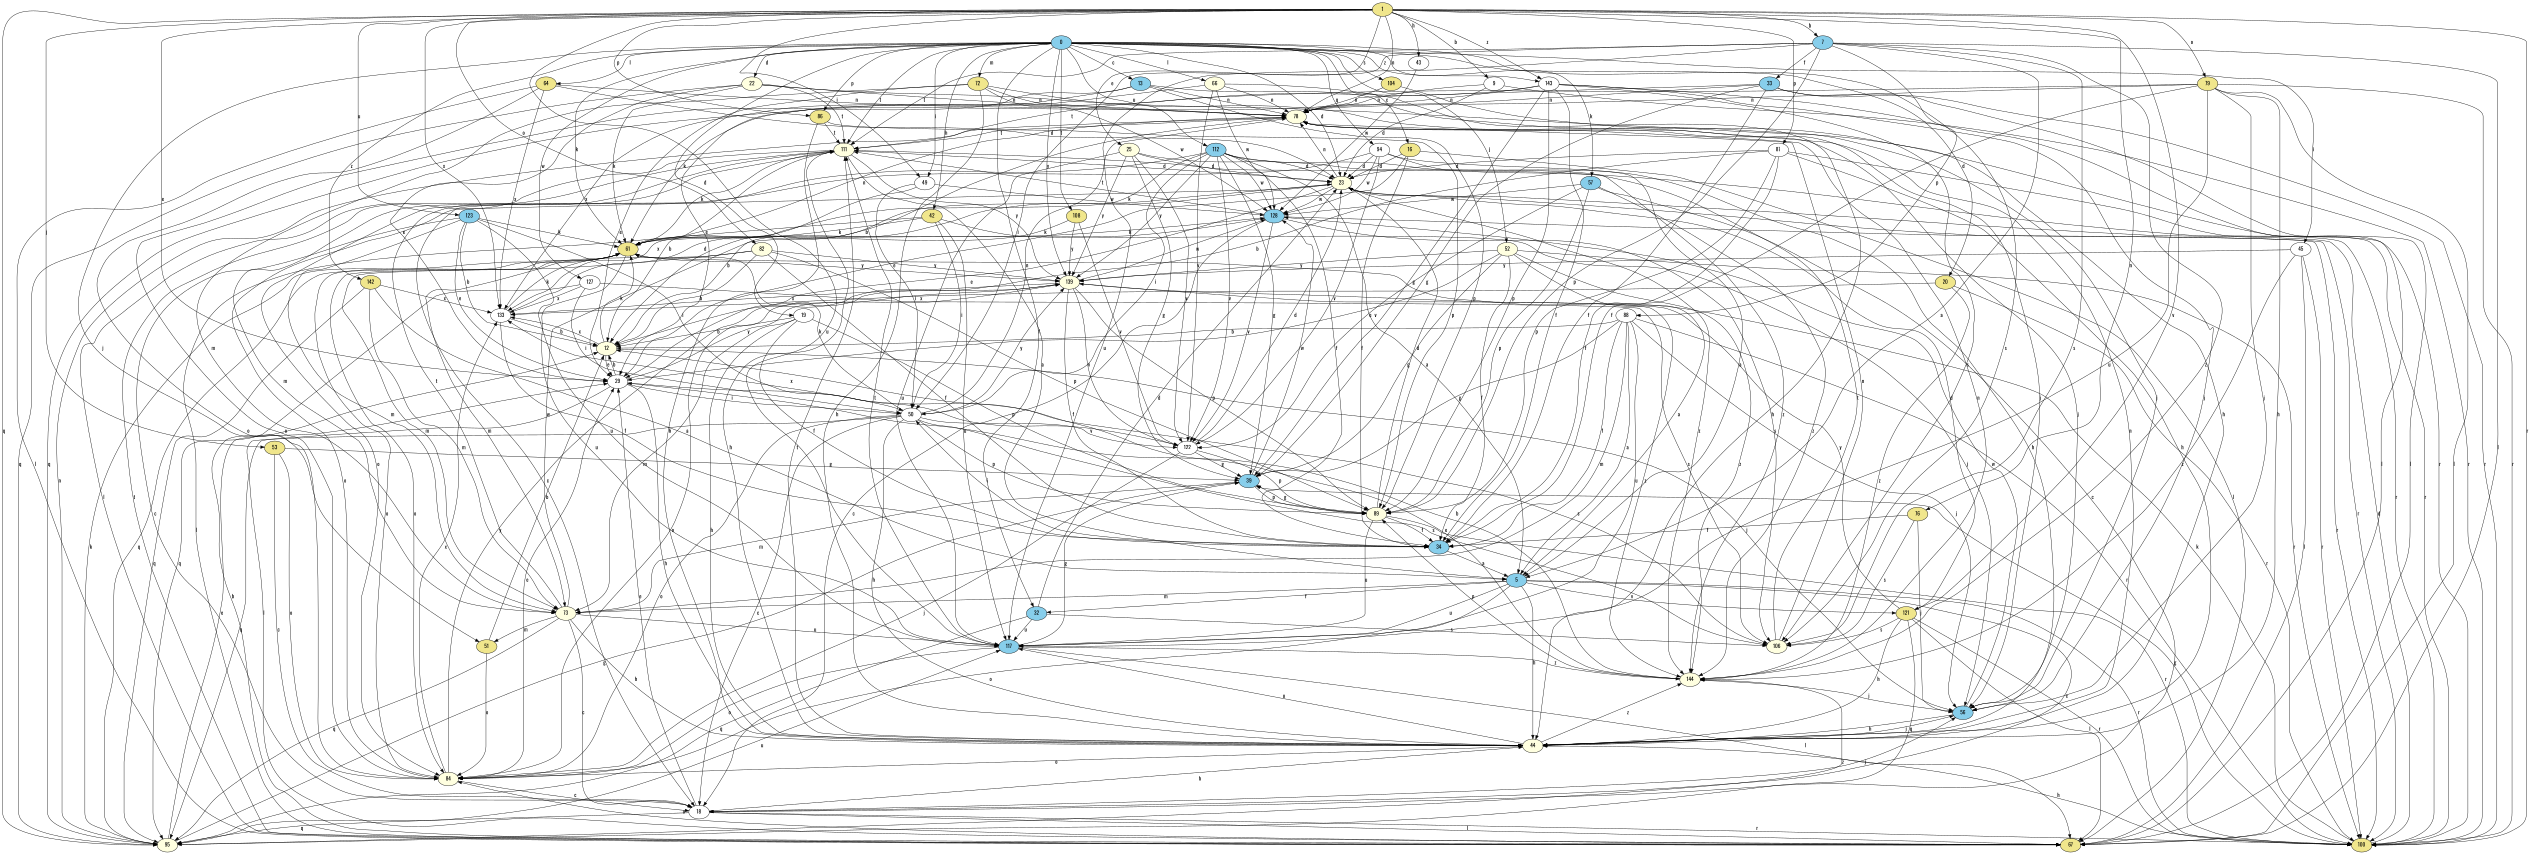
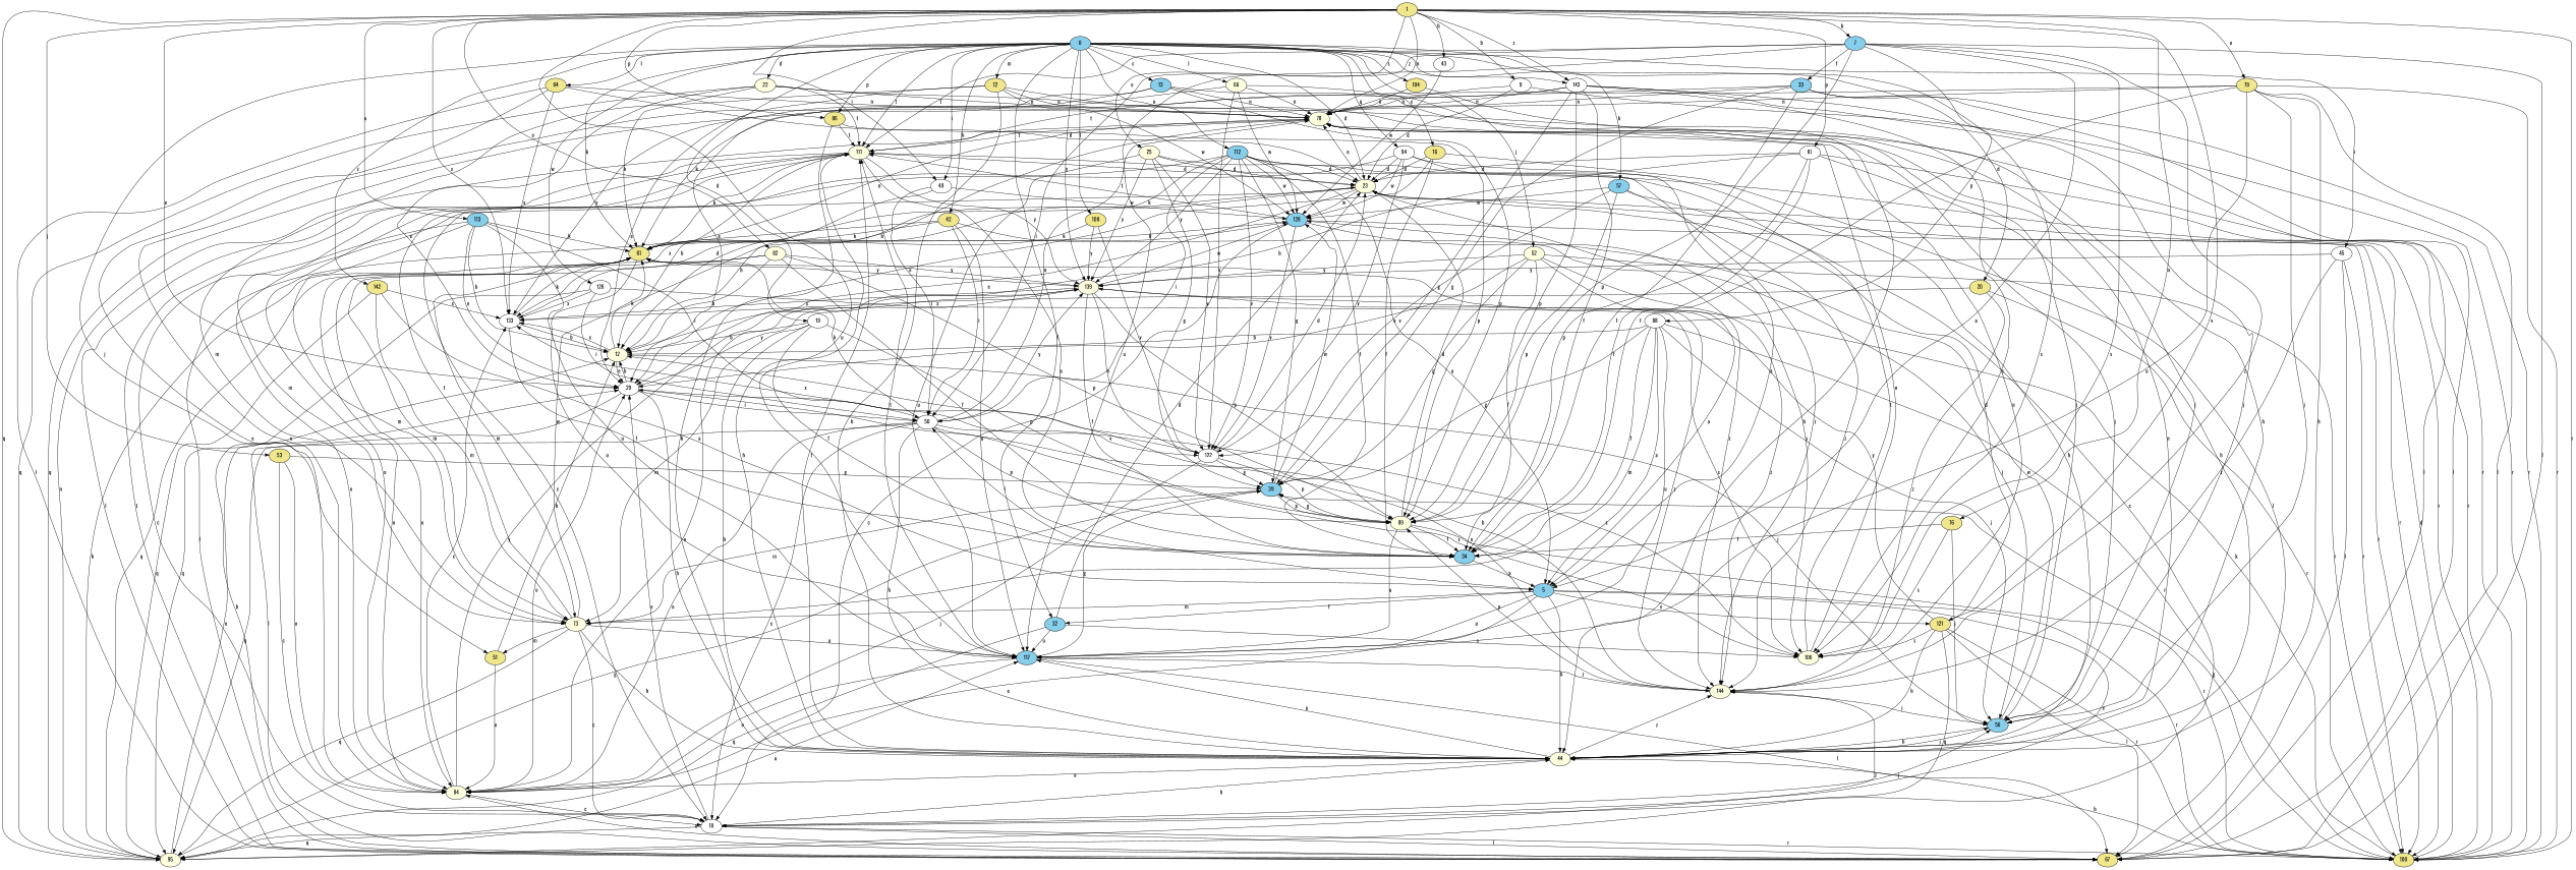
  strict digraph {
    fontname=Oswald
    node [fillcolor=khaki fontname=Oswald style=filled]
    edge [fontname=Oswald]
    0 [fillcolor=skyblue]
    13 [fillcolor=skyblue]
    16
    19 [fillcolor=white]
    20
    22 [fillcolor=lightyellow]
    23 [fillcolor=lightyellow]
    32 [fillcolor=skyblue]
    42
    45 [fillcolor=white]
    49 [fillcolor=white]
    51
    52 [fillcolor=lightyellow]
    57 [fillcolor=skyblue]
    n15 [label=61]
    64
    66 [fillcolor=lightyellow]
    72
    86
    94 [fillcolor=white]
    104
    106 [fillcolor=lightyellow]
    108
    111 [fillcolor=lightyellow]
    112 [fillcolor=skyblue]
-   127 [fillcolor=white]
+   127 [fillcolor=white label=126]
    139 [fillcolor=lightyellow]
    142
    143 [fillcolor=white]
    78 [fillcolor=lightyellow]
    133 [fillcolor=white]
    84 [fillcolor=lightyellow]
    89 [fillcolor=lightyellow]
    56 [fillcolor=skyblue]
    29 [fillcolor=white]
    67
    34 [fillcolor=skyblue]
    44 [fillcolor=lightyellow]
    73 [fillcolor=lightyellow]
    12 [fillcolor=lightyellow]
    100
    144 [fillcolor=lightyellow]
    95 [fillcolor=lightyellow]
    128 [fillcolor=skyblue]
    117 [fillcolor=skyblue]
    50 [fillcolor=white]
    5 [fillcolor=skyblue]
    39 [fillcolor=skyblue]
    18 [fillcolor=white]
    122 [fillcolor=white]
    1
    7 [fillcolor=skyblue]
    9 [fillcolor=white]
    25 [fillcolor=lightyellow]
    43 [fillcolor=white]
    53
    76
    79
    82 [fillcolor=lightyellow]
    87 [fillcolor=white]
-   113 [fillcolor=skyblue label=123]
+   113 [fillcolor=skyblue]
    121
    33 [fillcolor=skyblue]
    88 [fillcolor=white]
    0 -> 13 [label=c]
    0 -> 16 [label=c]
    0 -> 19 [label=d]
    0 -> 20 [label=d]
    0 -> 22 [label=d]
    0 -> 23 [label=d]
    0 -> 32 [label=f]
    0 -> 42 [label=h]
    0 -> 45 [label=i]
    0 -> 49 [label=i]
    0 -> 51 [label=j]
    0 -> 52 [label=j]
    0 -> 57 [label=k]
    0 -> n15 [label=k]
    0 -> 64 [label=l]
    0 -> 66 [label=l]
    0 -> 72 [label=m]
    0 -> 86 [label=p]
    0 -> 94 [label=q]
    0 -> 104 [label=s]
    0 -> 106 [label=s]
    0 -> 108 [label=t]
    0 -> 111 [label=t]
    0 -> 112 [label=u]
    0 -> 127 [label=w]
    0 -> 139 [label=y]
    0 -> 142 [label=z]
    0 -> 143 [label=z]
    13 -> 78 [label=n]
    13 -> 133 [label=x]
    13 -> 84 [label=o]
    13 -> 89 [label=p]
    13 -> 56 [label=j]
    16 -> 23 [label=d]
    16 -> 29 [label=e]
    16 -> 67 [label=l]
    16 -> 34 [label=f]
    19 -> 89 [label=p]
    19 -> 34 [label=f]
    19 -> 44 [label=h]
    19 -> 73 [label=m]
    19 -> 12 [label=b]
    20 -> 133 [label=x]
    20 -> 100 [label=r]
    20 -> 144 [label=z]
    22 -> n15 [label=k]
    22 -> 111 [label=t]
    22 -> 78 [label=n]
    22 -> 29 [label=e]
    22 -> 100 [label=r]
    22 -> 95 [label=q]
    23 -> 78 [label=n]
    23 -> 84 [label=o]
    23 -> 29 [label=e]
    23 -> 12 [label=b]
    23 -> 100 [label=r]
    23 -> 144 [label=z]
    23 -> 128 [label=w]
    32 -> 23 [label=d]
    32 -> 106 [label=s]
    32 -> 95 [label=q]
    32 -> 117 [label=u]
    42 -> n15 [label=k]
    42 -> 56 [label=j]
    42 -> 67 [label=l]
    42 -> 117 [label=u]
    42 -> 50 [label=i]
    45 -> 139 [label=y]
    45 -> 67 [label=l]
    45 -> 100 [label=r]
    45 -> 144 [label=z]
    49 -> 133 [label=x]
    49 -> 128 [label=w]
    49 -> 50 [label=i]
    51 -> 84 [label=o]
    51 -> 12 [label=b]
    52 -> 139 [label=y]
    52 -> 29 [label=e]
    52 -> 34 [label=f]
    52 -> 100 [label=r]
    52 -> 144 [label=z]
    52 -> 5 [label=a]
    52 -> 39 [label=g]
    57 -> 89 [label=p]
    57 -> 144 [label=z]
    57 -> 128 [label=w]
    57 -> 18 [label=c]
    57 -> 122 [label=v]
    n15 -> 139 [label=y]
    n15 -> 78 [label=n]
    n15 -> 84 [label=o]
    n15 -> 73 [label=m]
    n15 -> 95 [label=q]
    n15 -> 117 [label=u]
    64 -> 23 [label=d]
    64 -> 78 [label=n]
    64 -> 133 [label=x]
    64 -> 84 [label=o]
    64 -> 67 [label=l]
    66 -> 78 [label=n]
    66 -> 29 [label=e]
    66 -> 44 [label=h]
    66 -> 128 [label=w]
    66 -> 122 [label=v]
    72 -> 78 [label=n]
    72 -> 56 [label=j]
    72 -> 29 [label=e]
    72 -> 44 [label=h]
    72 -> 73 [label=m]
    72 -> 128 [label=w]
    86 -> 111 [label=t]
    86 -> 89 [label=p]
    86 -> 44 [label=h]
    94 -> 23 [label=d]
    94 -> 84 [label=o]
    94 -> 44 [label=h]
    94 -> 128 [label=w]
    94 -> 5 [label=a]
    94 -> 122 [label=v]
    104 -> 78 [label=n]
    104 -> 44 [label=h]
    106 -> 111 [label=t]
    106 -> 78 [label=n]
    108 -> n15 [label=k]
    108 -> 139 [label=y]
    108 -> 122 [label=v]
    111 -> 23 [label=d]
    111 -> n15 [label=k]
    111 -> 139 [label=y]
    111 -> 67 [label=l]
    111 -> 44 [label=h]
    111 -> 73 [label=m]
    111 -> 12 [label=b]
    111 -> 5 [label=a]
    112 -> 23 [label=d]
    112 -> n15 [label=k]
    112 -> 139 [label=y]
    112 -> 34 [label=f]
    112 -> 100 [label=r]
    112 -> 128 [label=w]
    112 -> 50 [label=i]
    112 -> 5 [label=a]
    112 -> 39 [label=g]
    112 -> 18 [label=c]
    112 -> 122 [label=v]
    127 -> 106 [label=s]
    127 -> 133 [label=x]
    127 -> 95 [label=q]
    127 -> 50 [label=i]
    139 -> 133 [label=x]
    139 -> 84 [label=o]
    139 -> 89 [label=p]
    139 -> 34 [label=f]
    139 -> 144 [label=z]
    139 -> 128 [label=w]
    139 -> 122 [label=v]
    142 -> 133 [label=x]
    142 -> 73 [label=m]
    142 -> 95 [label=q]
    142 -> 5 [label=a]
    143 -> 106 [label=s]
    143 -> 111 [label=t]
    143 -> 78 [label=n]
    143 -> 89 [label=p]
    143 -> 56 [label=j]
    143 -> 67 [label=l]
    143 -> 34 [label=f]
    143 -> 39 [label=g]
    78 -> 111 [label=t]
    78 -> 56 [label=j]
    78 -> 12 [label=b]
    133 -> 23 [label=d]
    133 -> n15 [label=k]
    133 -> 34 [label=f]
    133 -> 12 [label=b]
    84 -> 139 [label=y]
    84 -> 133 [label=x]
    84 -> 29 [label=e]
    84 -> 18 [label=c]
    89 -> 23 [label=d]
    89 -> 34 [label=f]
    89 -> 100 [label=r]
    89 -> 117 [label=u]
    89 -> 39 [label=g]
    56 -> 44 [label=h]
    56 -> 128 [label=w]
    29 -> 106 [label=s]
    29 -> 139 [label=y]
    29 -> 67 [label=l]
    29 -> 44 [label=h]
    29 -> 12 [label=b]
    29 -> 50 [label=i]
    67 -> 111 [label=t]
    67 -> 84 [label=o]
    67 -> 12 [label=b]
    34 -> 50 [label=i]
    34 -> 5 [label=a]
    44 -> 111 [label=t]
    44 -> 78 [label=n]
    44 -> 84 [label=o]
    44 -> 56 [label=j]
    44 -> 144 [label=z]
    44 -> 117 [label=u]
    73 -> 51 [label=m]
    73 -> 111 [label=t]
    73 -> 44 [label=h]
    73 -> 95 [label=q]
    73 -> 128 [label=w]
    73 -> 117 [label=u]
    73 -> 18 [label=c]
    12 -> n15 [label=k]
    12 -> 133 [label=x]
    12 -> 56 [label=j]
    12 -> 29 [label=e]
    100 -> 23 [label=d]
    100 -> n15 [label=k]
    100 -> 44 [label=h]
    100 -> 39 [label=g]
    144 -> 78 [label=n]
    144 -> 89 [label=p]
    144 -> 56 [label=j]
    144 -> 29 [label=e]
    144 -> 12 [label=b]
    95 -> n15 [label=k]
    95 -> 78 [label=n]
    95 -> 29 [label=e]
    95 -> 144 [label=z]
    95 -> 117 [label=u]
    95 -> 39 [label=g]
    128 -> n15 [label=k]
    128 -> 106 [label=s]
    128 -> 111 [label=t]
    128 -> 100 [label=r]
    128 -> 18 [label=c]
    128 -> 122 [label=v]
    117 -> 111 [label=t]
    117 -> 84 [label=o]
    117 -> 67 [label=l]
    117 -> 144 [label=z]
    117 -> 39 [label=g]
    50 -> n15 [label=k]
    50 -> 106 [label=s]
    50 -> 139 [label=y]
    50 -> 78 [label=n]
    50 -> 84 [label=o]
    50 -> 89 [label=p]
    50 -> 44 [label=h]
    50 -> 95 [label=q]
    50 -> 18 [label=c]
    50 -> 122 [label=v]
    5 -> 32 [label=f]
    5 -> 84 [label=o]
    5 -> 44 [label=h]
    5 -> 73 [label=m]
    5 -> 100 [label=r]
    5 -> 117 [label=u]
    5 -> 18 [label=c]
    5 -> 121 [label=v]
    39 -> 89 [label=p]
    39 -> 73 [label=m]
    39 -> 128 [label=w]
    18 -> 56 [label=j]
    18 -> 29 [label=e]
    18 -> 67 [label=l]
    18 -> 44 [label=h]
    18 -> 100 [label=r]
    18 -> 95 [label=q]
    122 -> 23 [label=d]
    122 -> 133 [label=x]
    122 -> 84 [label=j]
    122 -> 89 [label=p]
    122 -> 39 [label=g]
    1 -> 49 [label=i]
    1 -> 86 [label=p]
    1 -> 143 [label=z]
    1 -> 78 [label=n]
    1 -> 133 [label=x]
    1 -> 29 [label=e]
    1 -> 100 [label=r]
    1 -> 95 [label=q]
    1 -> 117 [label=u]
    1 -> 7 [label=b]
    1 -> 9 [label=b]
    1 -> 25 [label=e]
    1 -> 43 [label=h]
    1 -> 53 [label=j]
    1 -> 76 [label=n]
    1 -> 79 [label=o]
    1 -> 82 [label=o]
    1 -> 87 [label=p]
    1 -> 113 [label=u]
    1 -> 121 [label=v]
    7 -> 106 [label=s]
    7 -> 111 [label=t]
    7 -> 89 [label=p]
    7 -> 67 [label=l]
    7 -> 144 [label=z]
    7 -> 117 [label=u]
    7 -> 50 [label=i]
    7 -> 5 [label=a]
    7 -> 33 [label=f]
    7 -> 88 [label=p]
    9 -> 23 [label=d]
    9 -> 78 [label=n]
    9 -> 100 [label=r]
    25 -> 23 [label=d]
    25 -> 139 [label=y]
    25 -> 144 [label=z]
    25 -> 117 [label=u]
    25 -> 39 [label=g]
    25 -> 122 [label=v]
    43 -> 128 [label=w]
    53 -> 84 [label=o]
    53 -> 39 [label=g]
    53 -> 18 [label=c]
    76 -> 106 [label=s]
    76 -> 56 [label=j]
    76 -> 34 [label=f]
    79 -> 78 [label=n]
    79 -> 56 [label=j]
    79 -> 67 [label=l]
    79 -> 34 [label=f]
    79 -> 44 [label=h]
    79 -> 100 [label=r]
    79 -> 95 [label=q]
    79 -> 117 [label=u]
    82 -> 139 [label=y]
    82 -> 84 [label=o]
    82 -> 89 [label=p]
    82 -> 34 [label=f]
    82 -> 73 [label=m]
    82 -> 12 [label=b]
    87 -> 23 [label=d]
    87 -> 89 [label=p]
    87 -> 34 [label=f]
    87 -> 44 [label=h]
    87 -> 12 [label=b]
    87 -> 100 [label=r]
    113 -> n15 [label=k]
    113 -> 29 [label=e]
    113 -> 73 [label=m]
    113 -> 12 [label=b]
    113 -> 117 [label=u]
    113 -> 50 [label=i]
    113 -> 18 [label=c]
    121 -> 23 [label=d]
    121 -> 106 [label=s]
    121 -> 139 [label=y]
    121 -> 67 [label=l]
    121 -> 44 [label=h]
    121 -> 100 [label=r]
    121 -> 95 [label=q]
    33 -> n15 [label=k]
    33 -> 78 [label=n]
    33 -> 67 [label=l]
    33 -> 34 [label=f]
    33 -> 100 [label=r]
    33 -> 39 [label=g]
    88 -> 56 [label=j]
    88 -> 34 [label=f]
    88 -> 73 [label=m]
    88 -> 12 [label=b]
    88 -> 100 [label=r]
    88 -> 117 [label=u]
    88 -> 5 [label=a]
    88 -> 39 [label=g]
  }
